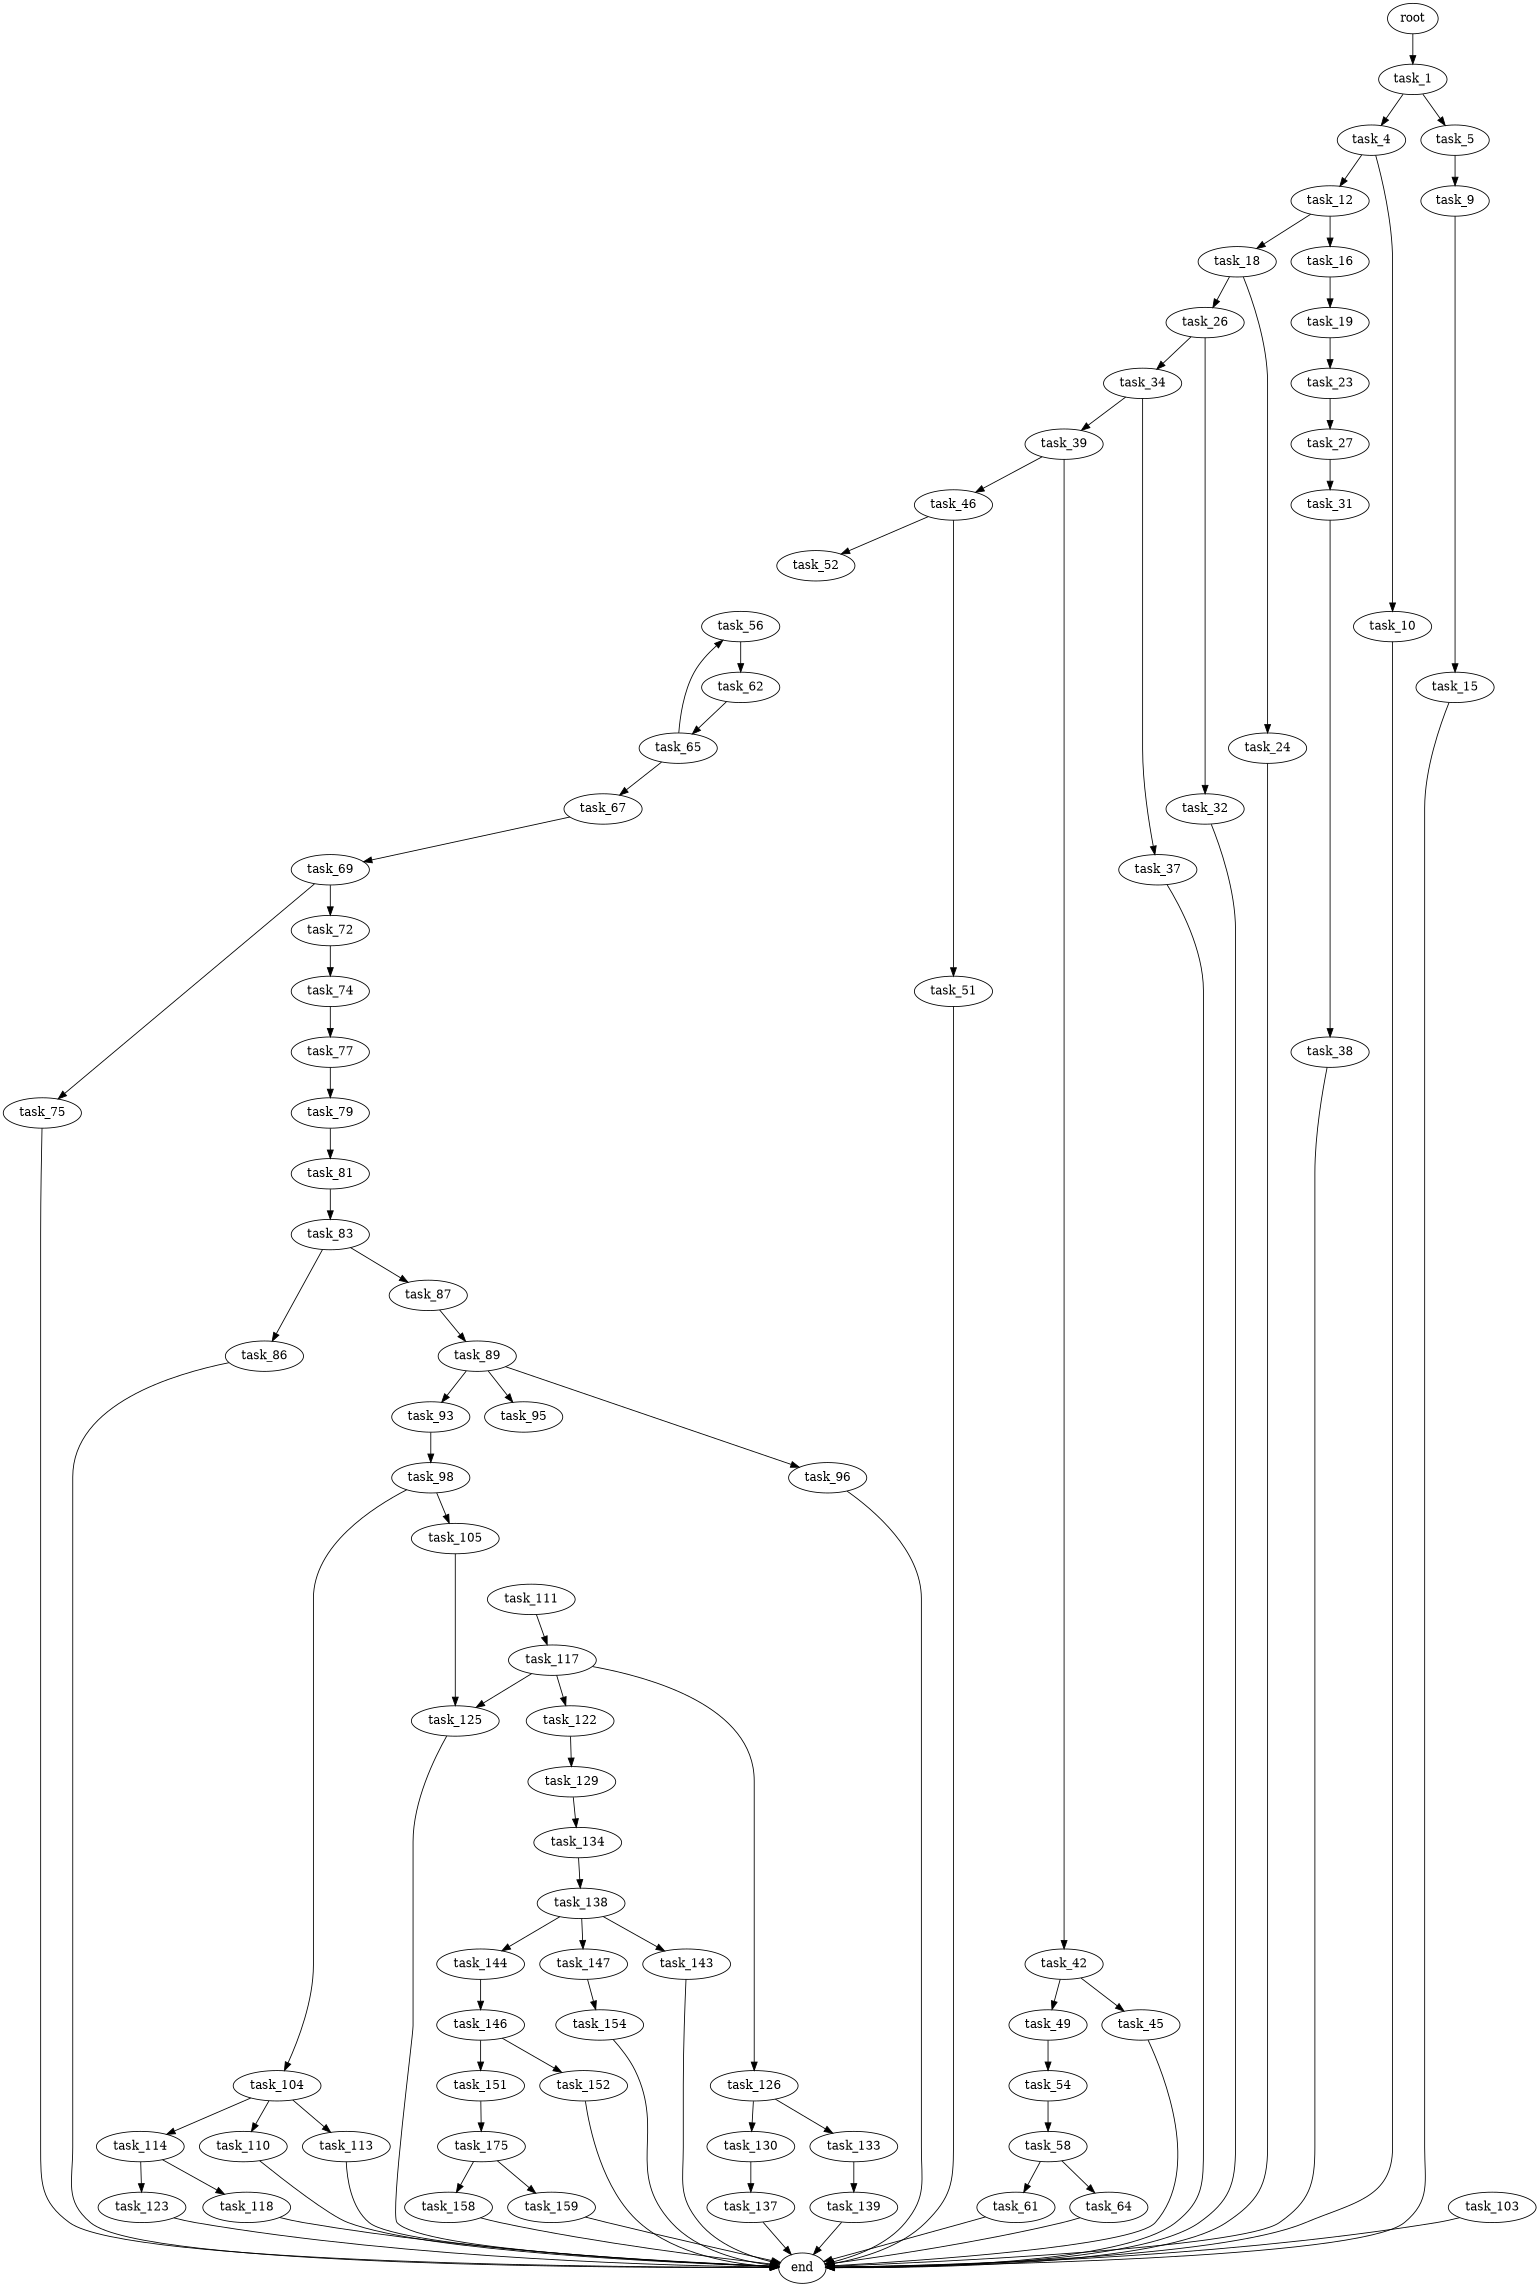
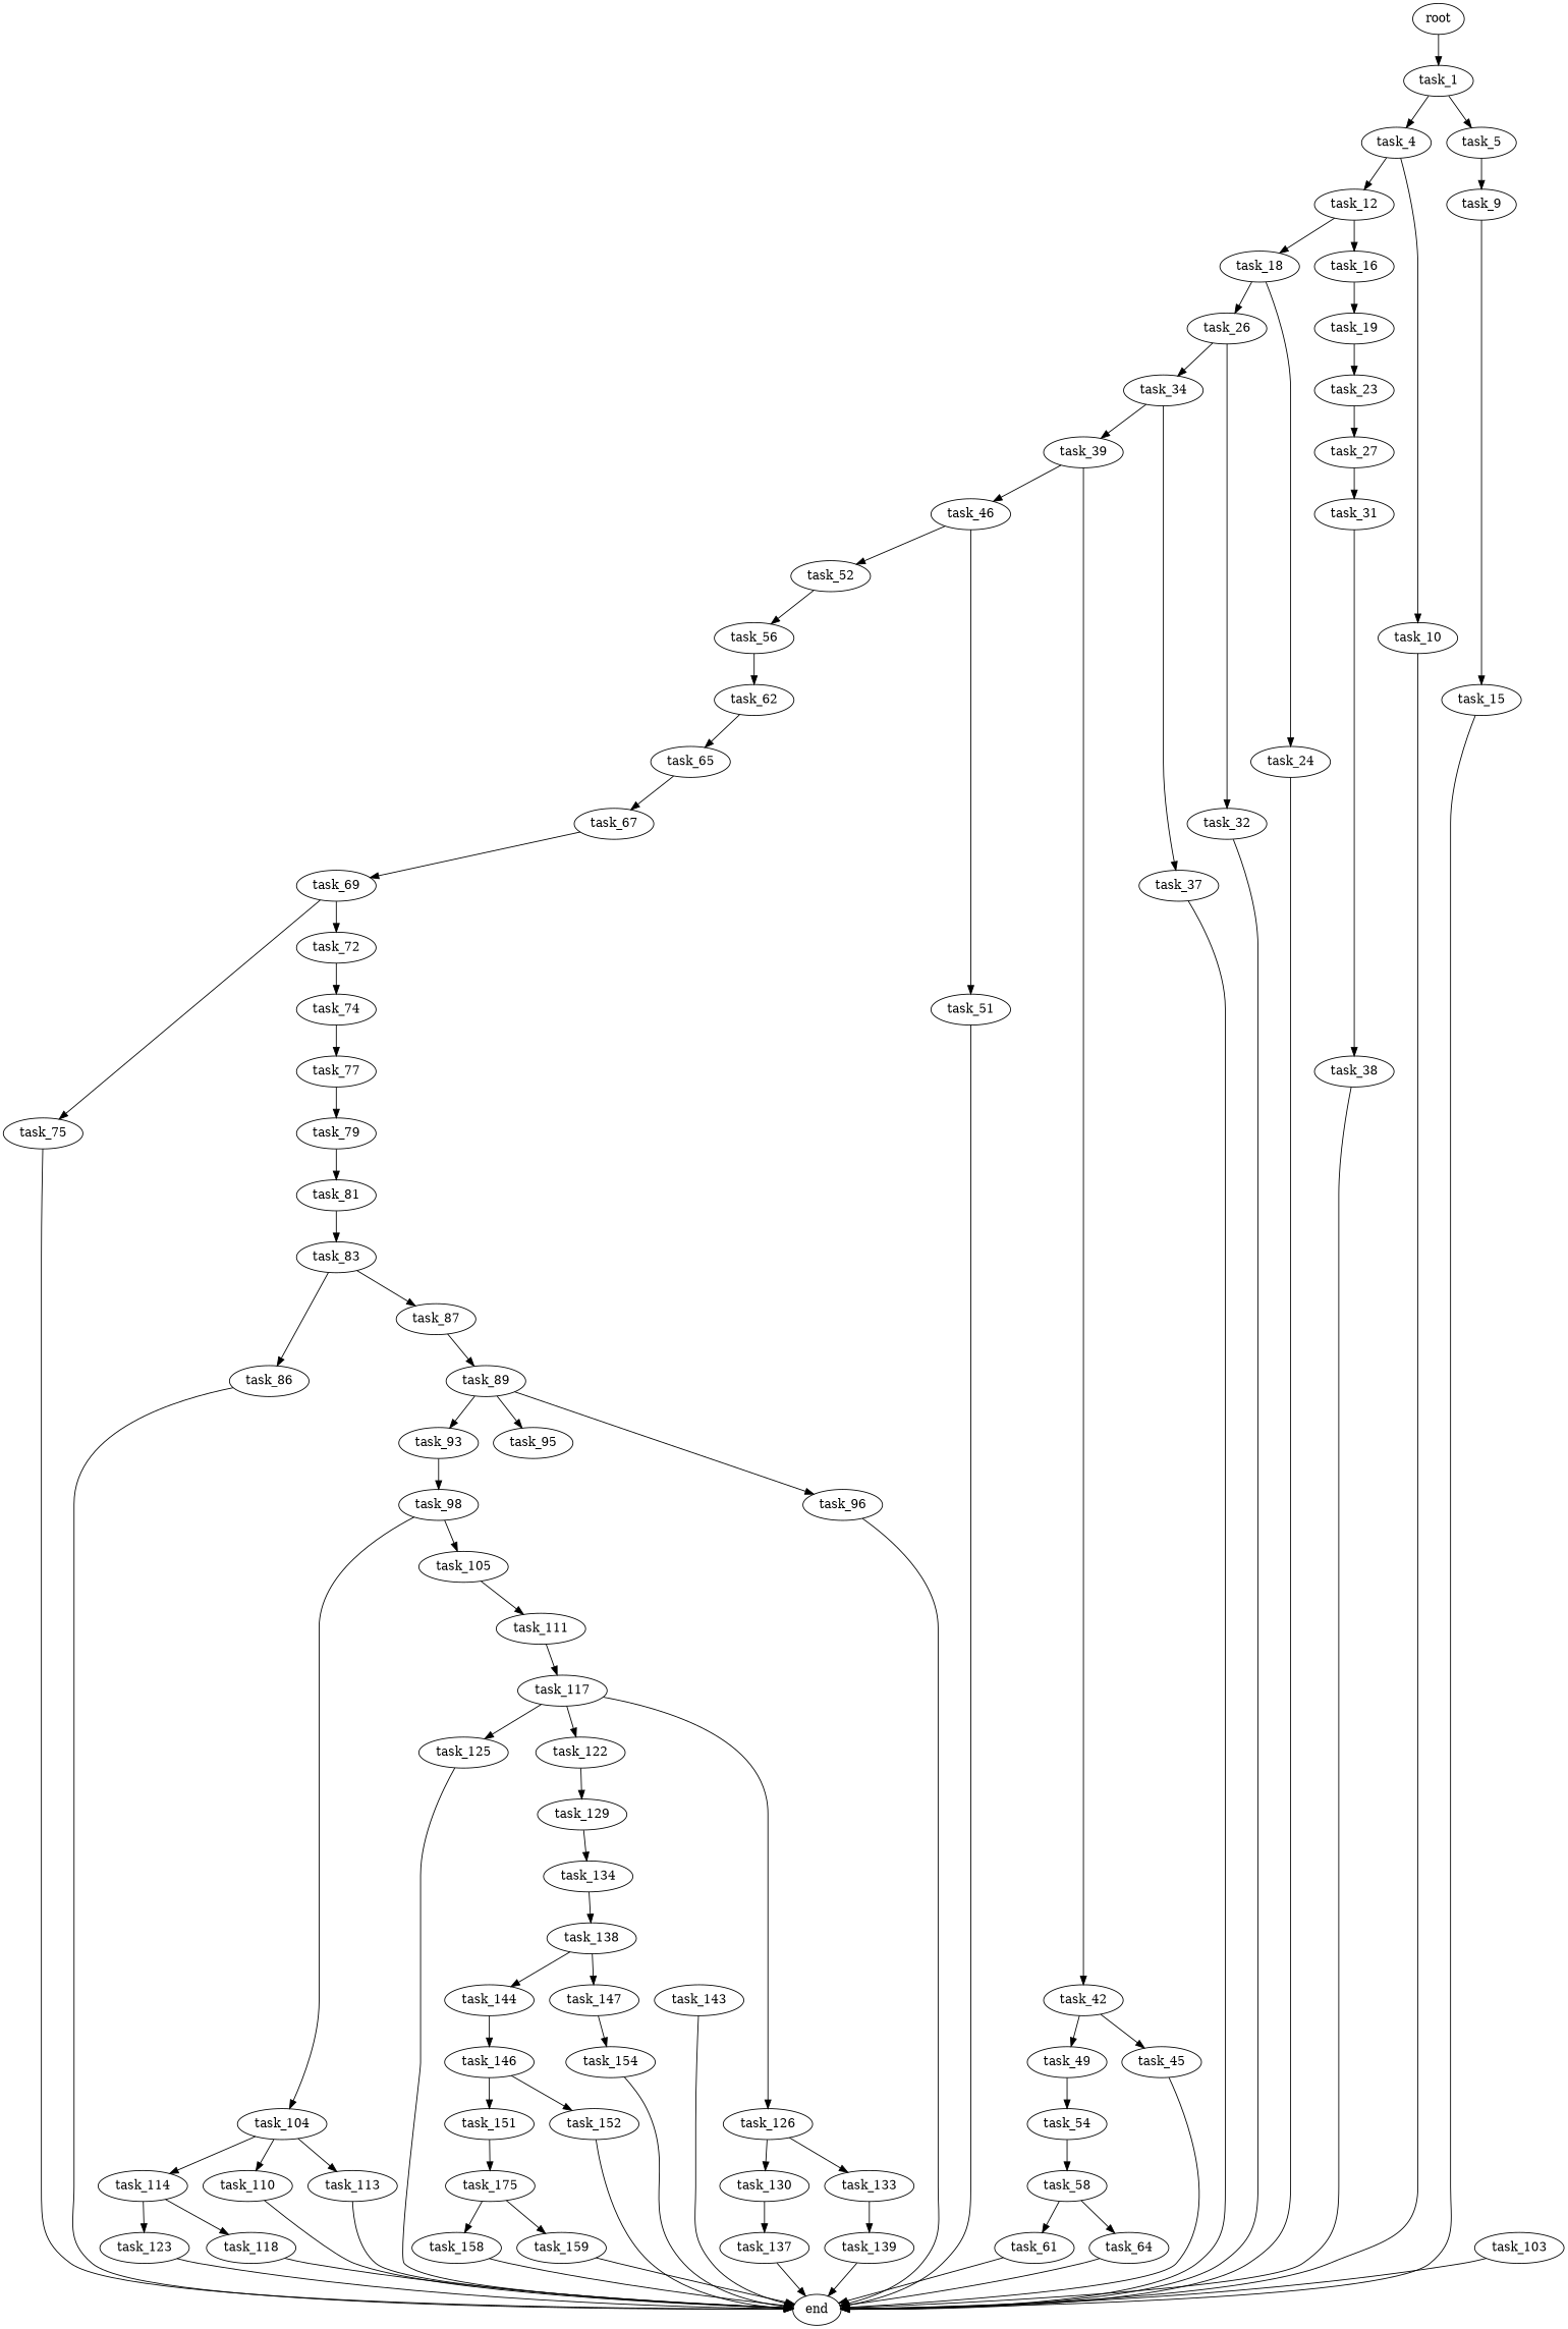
  digraph {
    root
    task_1
    task_4
    task_5
    task_10
    task_12
    task_9
    end
    task_16
    task_18
    task_15
    task_19
    task_24
    task_26
    task_23
    task_32
    task_34
    task_27
    task_31
    task_37
    task_39
    task_38
    task_42
    task_46
    task_45
    task_49
    task_51
    task_52
    task_54
    task_56
    task_58
    task_62
    task_61
    task_64
    task_65
    task_67
    task_69
    task_72
    task_75
    task_74
    task_77
    task_79
    task_81
    task_83
    task_86
    task_87
    task_89
    task_93
    task_95
    task_96
    task_98
    task_104
    task_105
    task_103
    task_110
    task_113
    task_114
    task_111
    task_118
    task_123
    task_117
    task_122
    task_125
    task_126
    task_129
    task_130
    task_133
    task_134
    task_137
    task_139
    task_138
    task_143
    task_144
    task_147
    task_146
    task_154
    task_151
    task_152
    n79 [label=task_175]
    task_158
    task_159
    root -> task_1
    task_1 -> task_4
    task_1 -> task_5
    task_4 -> task_10
    task_4 -> task_12
    task_5 -> task_9
    task_10 -> end
    task_12 -> task_16
    task_12 -> task_18
    task_9 -> task_15
    task_16 -> task_19
    task_18 -> task_24
    task_18 -> task_26
    task_15 -> end
    task_19 -> task_23
    task_24 -> end
    task_26 -> task_32
    task_26 -> task_34
    task_23 -> task_27
    task_32 -> end
    task_34 -> task_37
    task_34 -> task_39
    task_27 -> task_31
    task_31 -> task_38
    task_37 -> end
    task_39 -> task_42
    task_39 -> task_46
    task_38 -> end
    task_42 -> task_45
    task_42 -> task_49
    task_46 -> task_51
    task_46 -> task_52
    task_45 -> end
    task_49 -> task_54
    task_51 -> end
-   task_65 -> task_56
+   task_52 -> task_56
    task_54 -> task_58
    task_56 -> task_62
    task_58 -> task_61
    task_58 -> task_64
    task_62 -> task_65
    task_61 -> end
    task_64 -> end
    task_65 -> task_67
    task_67 -> task_69
    task_69 -> task_72
    task_69 -> task_75
    task_72 -> task_74
    task_75 -> end
    task_74 -> task_77
    task_77 -> task_79
    task_79 -> task_81
    task_81 -> task_83
    task_83 -> task_86
    task_83 -> task_87
    task_86 -> end
    task_87 -> task_89
    task_89 -> task_93
    task_89 -> task_95
    task_89 -> task_96
    task_93 -> task_98
    task_96 -> end
    task_98 -> task_104
    task_98 -> task_105
    task_104 -> task_110
    task_104 -> task_113
    task_104 -> task_114
-   task_105 -> task_125
+   task_105 -> task_111
    task_103 -> end
    task_110 -> end
    task_113 -> end
    task_114 -> task_118
    task_114 -> task_123
    task_111 -> task_117
    task_118 -> end
    task_123 -> end
    task_117 -> task_122
    task_117 -> task_125
    task_117 -> task_126
    task_122 -> task_129
    task_125 -> end
    task_126 -> task_130
    task_126 -> task_133
    task_129 -> task_134
    task_130 -> task_137
    task_133 -> task_139
    task_134 -> task_138
    task_137 -> end
    task_139 -> end
-   task_138 -> task_143
    task_138 -> task_144
    task_138 -> task_147
    task_143 -> end
    task_144 -> task_146
    task_147 -> task_154
    task_146 -> task_151
    task_146 -> task_152
    task_154 -> end
    task_151 -> n79
    task_152 -> end
    n79 -> task_158
    n79 -> task_159
    task_158 -> end
    task_159 -> end
  }
